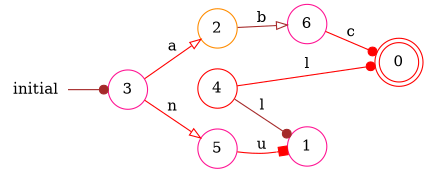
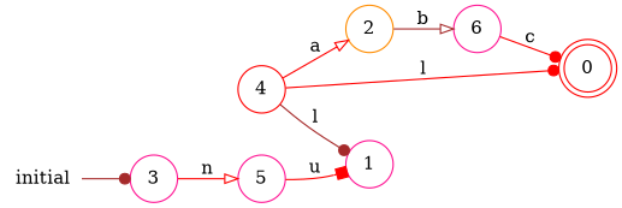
  digraph {
    rankdir=LR
    node [color=deeppink shape=circle]
    edge [arrowhead=dot color=red]
    0 [color=red shape=doublecircle]
    4 [color=red]
    1
    2 [color=darkorange]
    6
    3
    5
    initial [color=darkorange shape=plaintext]
    4 -> 0 [label=l]
    4 -> 1 [color=brown label=l]
    2 -> 6 [arrowhead=onormal color=brown label=b]
    6 -> 0 [label=c]
-   3 -> 2 [arrowhead=onormal label=a]
+   4 -> 2 [arrowhead=onormal label=a]
    3 -> 5 [arrowhead=onormal label=n]
    5 -> 1 [arrowhead=box label=u]
    initial -> 3 [color=brown]
  }
